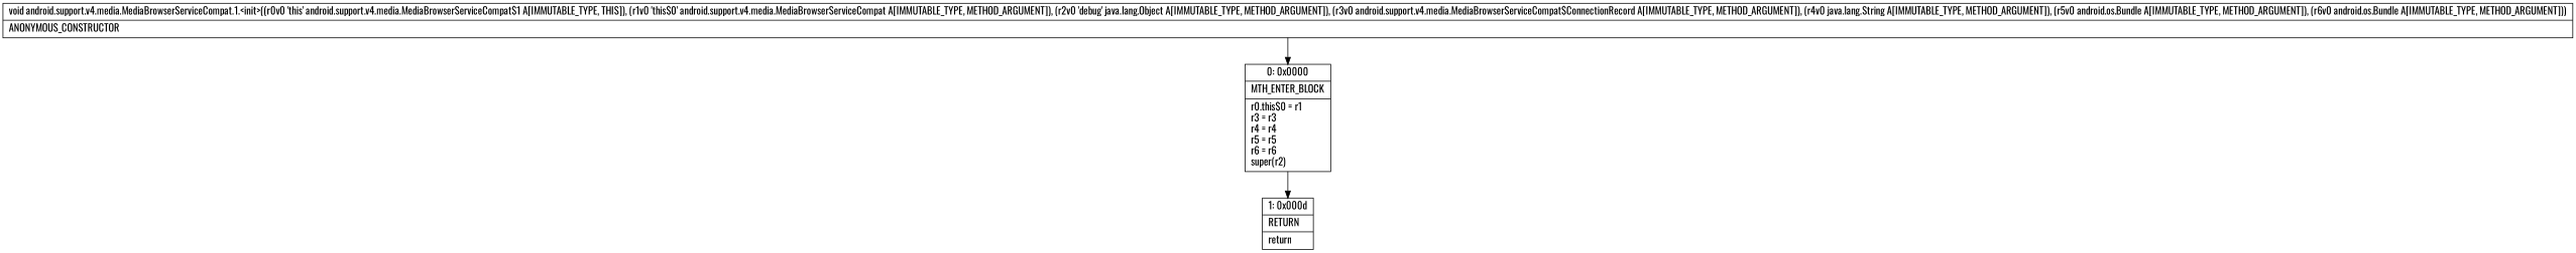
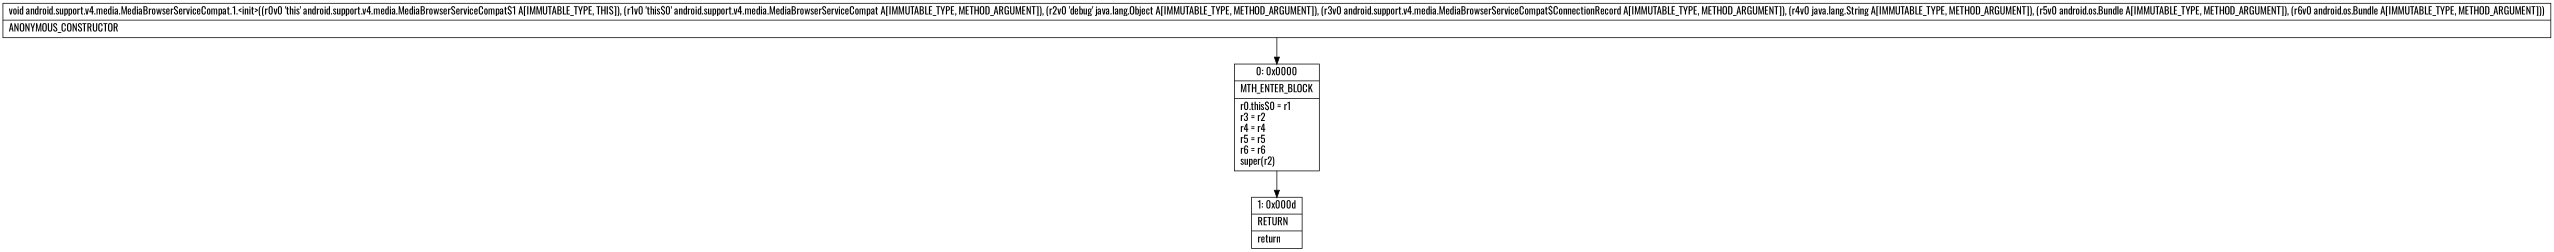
  digraph {
    fontname=Oswald
    node [shape=record fontname=Oswald]
    edge [fontname=Oswald]
-   n1 [label="{0\:\ 0x0000|MTH_ENTER_BLOCK\l|r0.this$0 = r1\lr3 = r3\lr4 = r4\lr5 = r5\lr6 = r6\lsuper(r2)\l}"]
+   n1 [label="{0\:\ 0x0000|MTH_ENTER_BLOCK\l|r0.this$0 = r1\lr3 = r2\lr4 = r4\lr5 = r5\lr6 = r6\lsuper(r2)\l}"]
    n2 [label="{1\:\ 0x000d|RETURN\l|return\l}"]
    n3 [label="{void android.support.v4.media.MediaBrowserServiceCompat.1.\<init\>((r0v0 'this' android.support.v4.media.MediaBrowserServiceCompat$1 A[IMMUTABLE_TYPE, THIS]), (r1v0 'this$0' android.support.v4.media.MediaBrowserServiceCompat A[IMMUTABLE_TYPE, METHOD_ARGUMENT]), (r2v0 'debug' java.lang.Object A[IMMUTABLE_TYPE, METHOD_ARGUMENT]), (r3v0 android.support.v4.media.MediaBrowserServiceCompat$ConnectionRecord A[IMMUTABLE_TYPE, METHOD_ARGUMENT]), (r4v0 java.lang.String A[IMMUTABLE_TYPE, METHOD_ARGUMENT]), (r5v0 android.os.Bundle A[IMMUTABLE_TYPE, METHOD_ARGUMENT]), (r6v0 android.os.Bundle A[IMMUTABLE_TYPE, METHOD_ARGUMENT]))  | ANONYMOUS_CONSTRUCTOR\l}"]
    n1 -> n2
    n3 -> n1
  }
